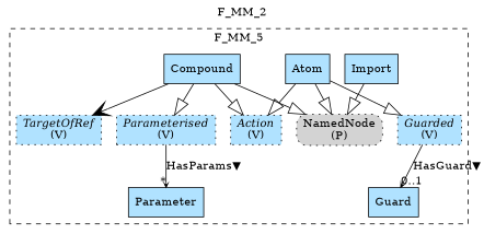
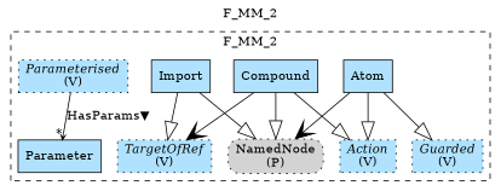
  digraph {
    label=F_MM_2
    labelfontsize=12
    labelloc=tl
    node [fillcolor=lightskyblue1 shape=record style=filled]
    edge [arrowhead=onormal arrowsize=2.0]
    n1 [fillcolor=lightgray label=<NamedNode<br/>(P)> shape=box style="rounded,filled,dotted"]
    n2 [label=Import]
    n3 [label=<{<I>TargetOfRef</I><br/>(V)}> style="filled,dotted"]
    n4 [label=Atom]
    n5 [label=<{<I>Action</I><br/>(V)}> style="filled,dotted"]
    n6 [label=<{<I>Guarded</I><br/>(V)}> style="filled,dotted"]
    n7 [label=Compound]
    n8 [label=<{<I>Parameterised</I><br/>(V)}> style="filled,dotted"]
    n9 [label=Parameter]
-   n10 [label=Guard]
    subgraph cluster_1 {
-     label=F_MM_5
      style=dashed
      n1
      n2
      n3
      n4
      n5
      n6
      n7
      n8
      n9
-     n10
    }
    n2 -> n1
-   n4 -> n1
+   n2 -> n3
+   n4 -> n1 [arrowhead=vee]
    n4 -> n5
    n4 -> n6
-   n6 -> n10 [arrowhead=vee arrowsize=.5 headlabel="0..1" label="HasGuard▼"]
    n7 -> n1
    n7 -> n3 [arrowhead=vee]
    n7 -> n5
-   n7 -> n8
    n8 -> n9 [arrowhead=vee arrowsize=.5 headlabel="*" label="HasParams▼"]
  }
